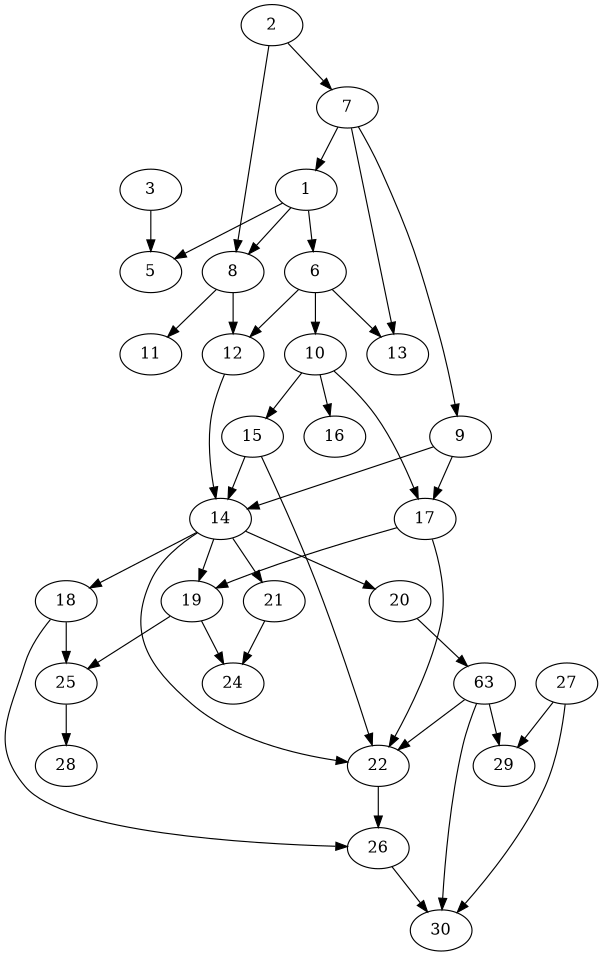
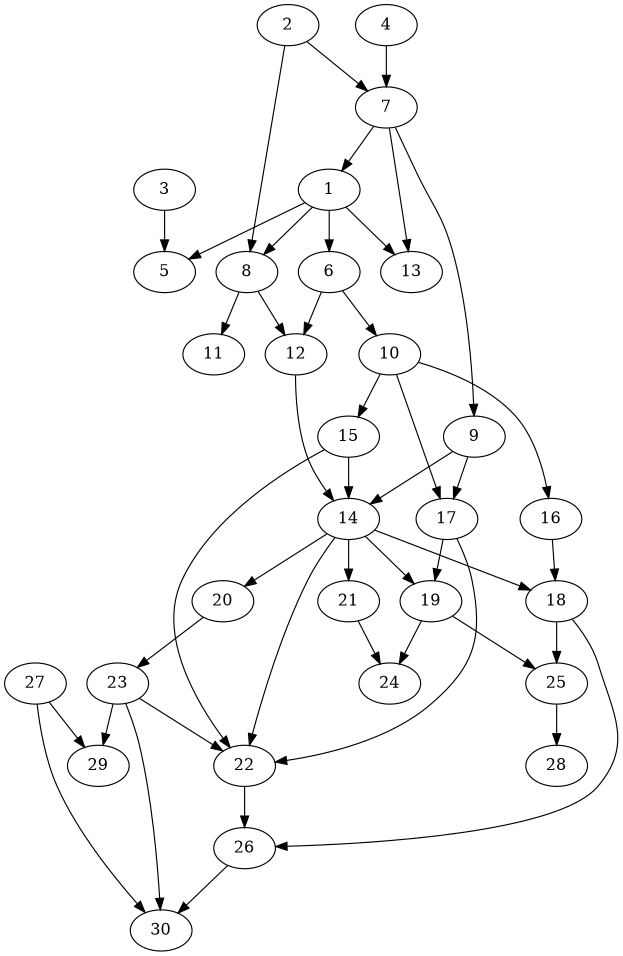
  digraph {
    node [alpha=0.02]
    1 [alpha=0.05 expect_size=33492992]
    5 [alpha=0.13 expect_size=25850880]
    6 [alpha=0.06 expect_size=8687616]
    8 [expect_size=8172544]
    10 [alpha=0.09 expect_size=38607872]
    12 [alpha=0.13 expect_size=26445824]
    13 [alpha=0.15 expect_size=34255872]
    7 [alpha=0.19 expect_size=33277952]
    9 [alpha=0.16 expect_size=17687552]
    11 [alpha=0.17 expect_size=13572096]
    17 [alpha=0.13 expect_size=27021312]
    15 [alpha=0.11 expect_size=29242368]
    16 [alpha=0.15 expect_size=13877248]
    14 [alpha=0.16 expect_size=50496512]
    2 [alpha=0.03 expect_size=24307712]
    3 [alpha=0.07 expect_size=47442944]
+   4 [alpha=0.11 expect_size=32606208]
    18 [alpha=0.08 expect_size=24552448]
    19 [alpha=0.08 expect_size=30362624]
    20 [alpha=0.19 expect_size=20187136]
    21 [expect_size=40878080]
    22 [alpha=0.13 expect_size=32753664]
    25 [alpha=0.11 expect_size=42470400]
    26 [expect_size=20350976]
    24 [expect_size=51235840]
-   23 [expect_size=15432704 label=63]
+   23 [expect_size=15432704]
    28 [alpha=0.08 expect_size=39838720]
    30 [alpha=0.01 expect_size=28655616]
    27 [alpha=0.05 expect_size=9326592]
    29 [alpha=0.18 expect_size=10459136]
    1 -> 5
    1 -> 6
    1 -> 8
    6 -> 10
    6 -> 12
-   6 -> 13
+   1 -> 13
    8 -> 12
    8 -> 11
    10 -> 17
    10 -> 15
    10 -> 16
    12 -> 14
    7 -> 1
    7 -> 13
    7 -> 9
    9 -> 17
    9 -> 14
    17 -> 19
    17 -> 22
    15 -> 14
    15 -> 22
+   16 -> 18
    14 -> 18
    14 -> 19
    14 -> 20
    14 -> 21
    14 -> 22
    2 -> 8
    2 -> 7
    3 -> 5
+   4 -> 7
    18 -> 25
    18 -> 26
    19 -> 25
    19 -> 24
    20 -> 23
    21 -> 24
    22 -> 26
    25 -> 28
    26 -> 30
    23 -> 22
    23 -> 30
    23 -> 29
    27 -> 30
    27 -> 29
  }
